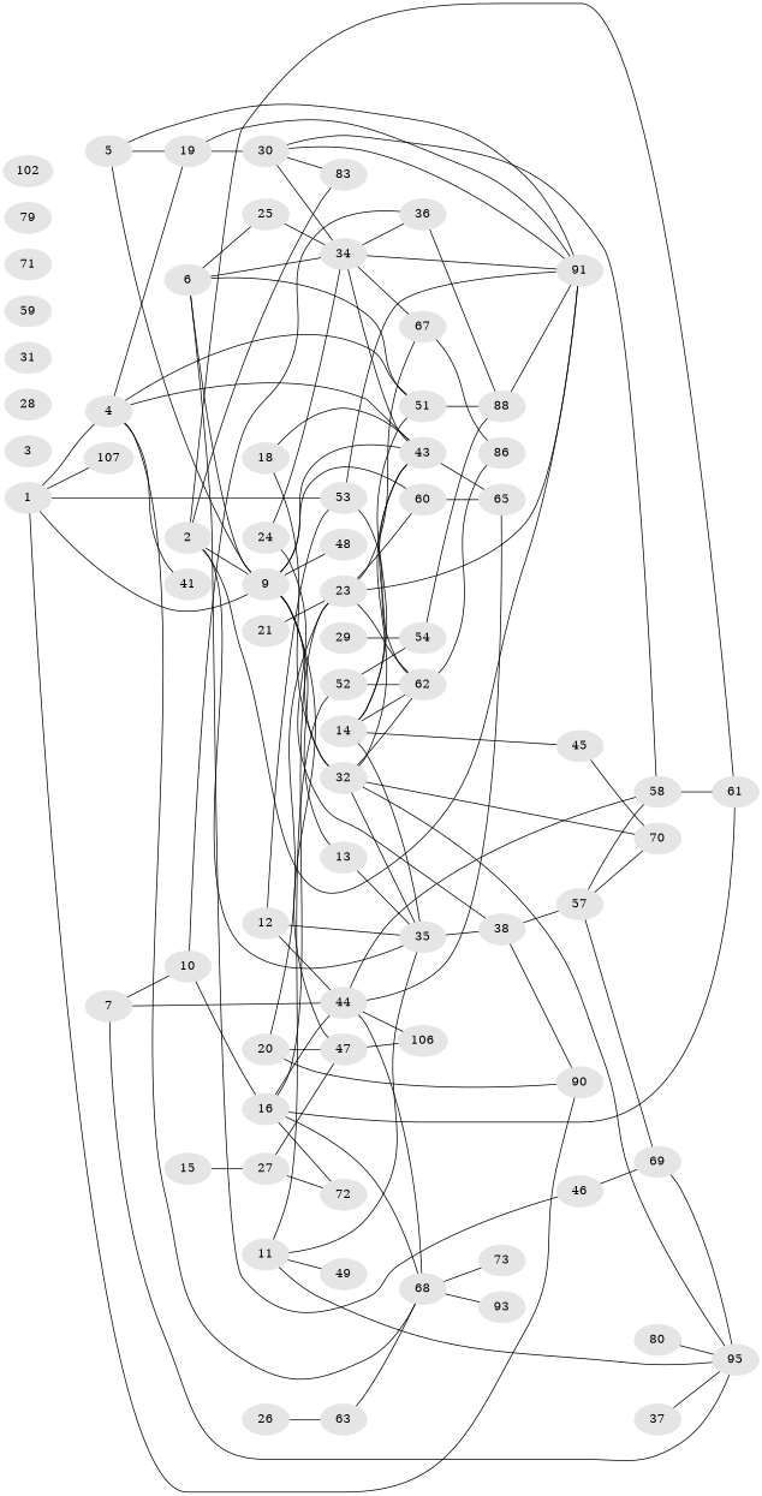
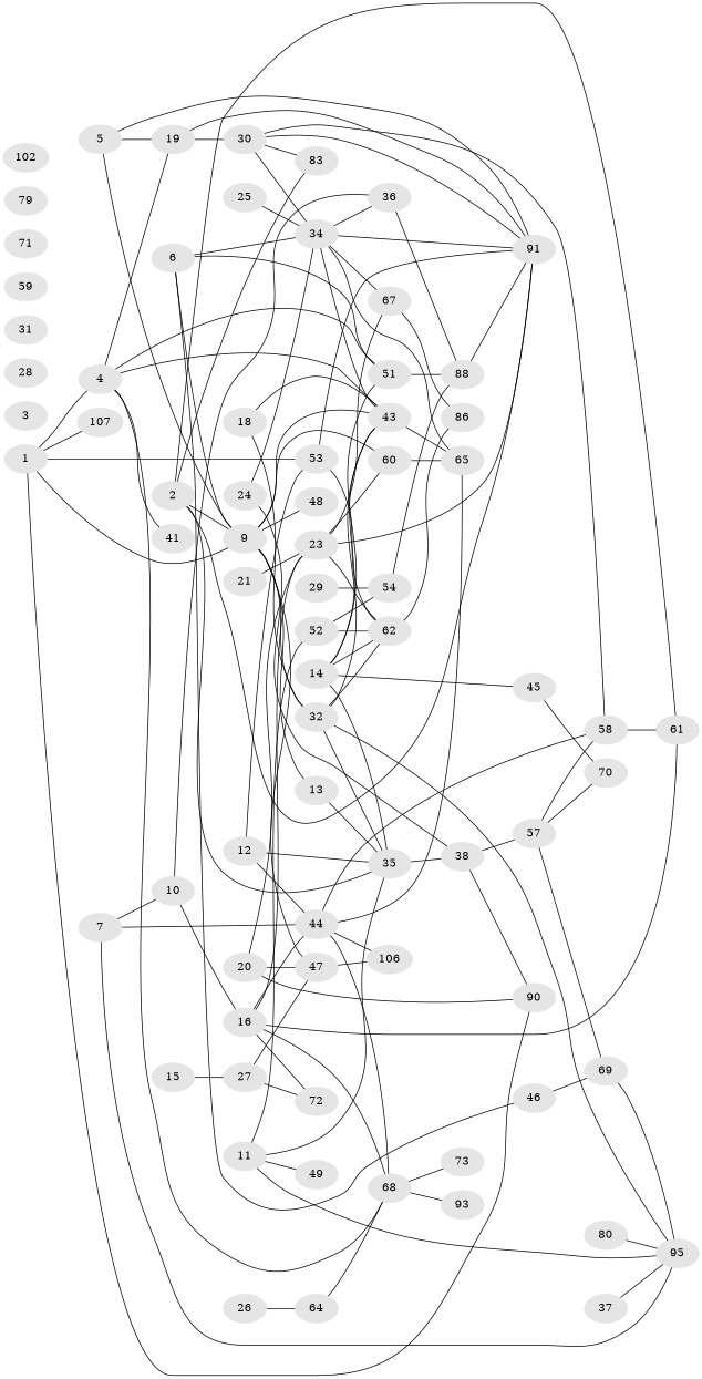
  graph {
    rankdir=LR
    node [color=gray90 style=filled]
    1 [super="+8"]
    4 [super="+50"]
    9 [super="+33"]
    53 [super="+104"]
    90 [super="+96"]
    107
    19 [super="+74"]
    41
    43 [super="+78"]
    51 [super="+55"]
    68 [super="+76"]
    13 [super="+94"]
    32 [super="+81"]
    47 [super="+108"]
    48 [super="+75"]
    60
    91 [super="+105"]
    62 [super="+77"]
    2 [super="+92"]
    35 [super="+40"]
    61
    83
    38 [super="+100"]
    3
    30 [super="+39"]
    34 [super="+85"]
    25
    65 [super="+82"]
    88 [super="+101"]
    73
    93
    5
    6 [super="+103"]
    46
    36 [super="+89"]
    67
    69
    7
    10
    44 [super="+63"]
    95 [super="+99"]
    16 [super="+17"]
    58 [super="+66"]
    106
    70
    23 [super="+84"]
    72
    11 [super="+56"]
    49
    52
    54 [super="+97"]
    12 [super="+22"]
    14 [super="+42"]
    45
    86
    27 [super="+87"]
    15
    18
    20 [super="+98"]
    21
    24
    57
    26
-   64 [label=63]
+   64
    28
    29
    31
    37
    59
    71
    79
    80
    102
    1 -- 4
    1 -- 9
    1 -- 53
    1 -- 90
    1 -- 107
    4 -- 19
    4 -- 41
    4 -- 43
    4 -- 51
    4 -- 68
    9 -- 43
    9 -- 13
    9 -- 32
    9 -- 47
    9 -- 48
    9 -- 60
    53 -- 91
    53 -- 62
    19 -- 91
    19 -- 30
    43 -- 65
    51 -- 88 [weight=2]
    68 -- 73
    68 -- 93
    13 -- 35
    32 -- 43
    32 -- 62
    32 -- 35
    32 -- 95
-   32 -- 70
    47 -- 106
    60 -- 65
    62 -- 86
    2 -- 9
    2 -- 91
    2 -- 35
    2 -- 61
    2 -- 83 [weight=2]
    35 -- 38
    38 -- 90
    38 -- 57
    30 -- 91
    30 -- 83
    30 -- 34
    30 -- 58
    34 -- 43 [weight=2]
    34 -- 91
+   34 -- 65
    34 -- 36
    34 -- 67
    25 -- 34
    88 -- 91
    5 -- 9
    5 -- 19
    5 -- 91
    6 -- 9
    6 -- 51
    6 -- 34
-   6 -- 25
    6 -- 46
    46 -- 69
    36 -- 88
    67 -- 86
    69 -- 95
    7 -- 10
    7 -- 44
    7 -- 95
    10 -- 36
    10 -- 16
    44 -- 68
    44 -- 65
    44 -- 58
    44 -- 106
    16 -- 68
    16 -- 61
    16 -- 44
    16 -- 23
    16 -- 72
    58 -- 61
    23 -- 60
    23 -- 91
    23 -- 62
    23 -- 67
    11 -- 35
    11 -- 95
    11 -- 49
    11 -- 52
    52 -- 62
    52 -- 54
    54 -- 88
    12 -- 53
    12 -- 35
    12 -- 44
    14 -- 43
    14 -- 51
    14 -- 62
    14 -- 35
    14 -- 45
    45 -- 70
    27 -- 47
    27 -- 72
    15 -- 27
    18 -- 43
    18 -- 32
    20 -- 90
    20 -- 47
    20 -- 23
    21 -- 23
    24 -- 38
    24 -- 34
    57 -- 69
    57 -- 58
    57 -- 70
    26 -- 64
    64 -- 68
    29 -- 54
    37 -- 95
    80 -- 95
  }
